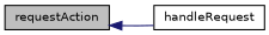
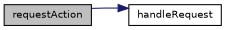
  digraph {
    rankdir=LR
    node [color=black fontname=Helvetica fontsize=10 shape=record style=filled]
    n1 [fillcolor=grey75 fontcolor=black height=0.2 label=requestAction width=0.4]
    n2 [fillcolor=white height=0.2 label=handleRequest width=0.4]
-   n1 -> n2 [color=midnightblue dir=back fontname=Helvetica fontsize=10 labelfontname=Helvetica labelfontsize=10 style=solid]
+   n2 -> n1 [color=midnightblue dir=back fontname=Helvetica fontsize=10 labelfontname=Helvetica labelfontsize=10 style=solid]
  }
